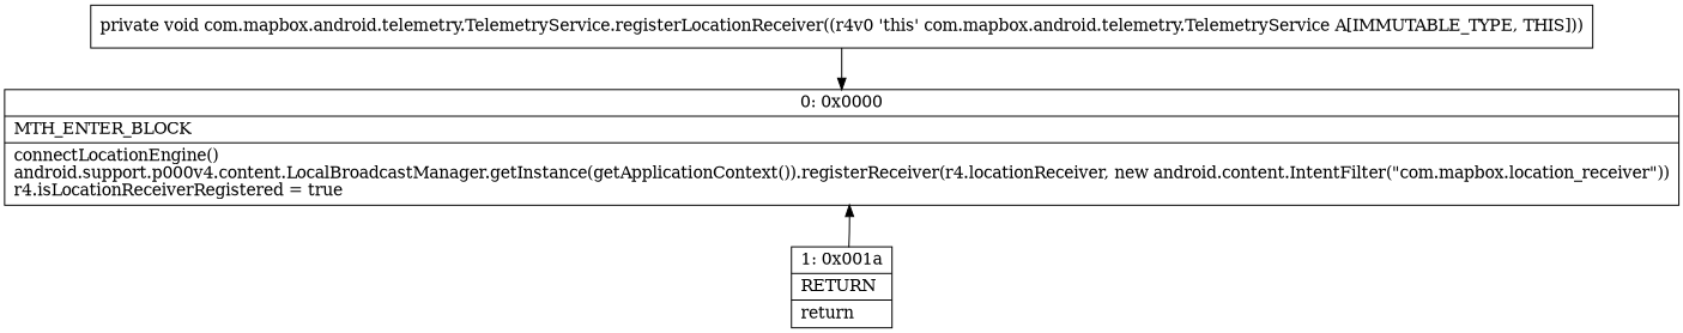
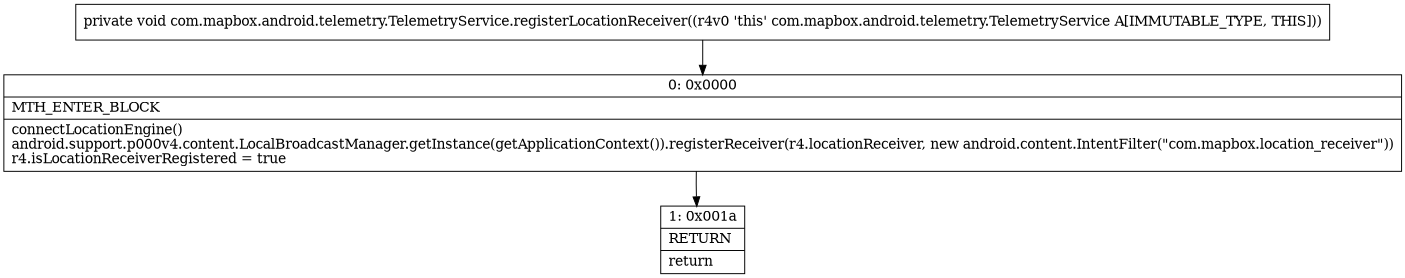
  digraph {
    node [shape=record]
    n1 [label="{0\:\ 0x0000|MTH_ENTER_BLOCK\l|connectLocationEngine()\landroid.support.p000v4.content.LocalBroadcastManager.getInstance(getApplicationContext()).registerReceiver(r4.locationReceiver, new android.content.IntentFilter(\"com.mapbox.location_receiver\"))\lr4.isLocationReceiverRegistered = true\l}"]
    n2 [label="{1\:\ 0x001a|RETURN\l|return\l}"]
    n3 [label="{private void com.mapbox.android.telemetry.TelemetryService.registerLocationReceiver((r4v0 'this' com.mapbox.android.telemetry.TelemetryService A[IMMUTABLE_TYPE, THIS])) }"]
-   n2 -> n1
+   n1 -> n2
    n3 -> n1
  }
